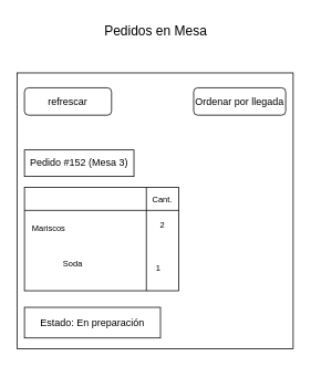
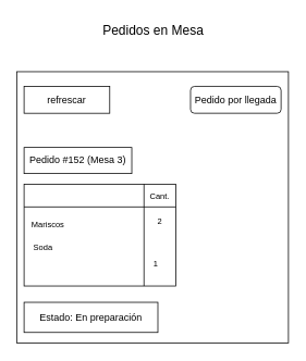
  <mxCell id="0" />
  <mxCell id="1" parent="0" />
  <mxCell id="2" value="" style="whiteSpace=wrap;html=1;aspect=fixed;" vertex="1" parent="1"><mxGeometry x="20" y="87" width="333" height="333" as="geometry" /></mxCell>
  <mxCell id="3" value="Pedidos en Mesa" style="text;html=1;align=center;verticalAlign=middle;resizable=0;points=[];autosize=1;strokeColor=none;fillColor=none;fontSize=16;" vertex="1" parent="1"><mxGeometry x="110.5" y="20" width="152" height="31" as="geometry" /></mxCell>
- <mxCell id="4" value="refrescar" style="rounded=1;whiteSpace=wrap;html=1;" vertex="1" parent="1"><mxGeometry x="29" y="105" width="105" height="33" as="geometry" /></mxCell>
- <mxCell id="5" value="Ordenar por llegada" style="rounded=1;whiteSpace=wrap;html=1;" vertex="1" parent="1"><mxGeometry x="233" y="105" width="111" height="33" as="geometry" /></mxCell>
+ <mxCell id="4" value="refrescar" style="whiteSpace=wrap;html=1;rounded=0;" vertex="1" parent="1"><mxGeometry x="29" y="105" width="105" height="33" as="geometry" /></mxCell>
+ <mxCell id="5" value="Pedido por llegada" style="rounded=1;whiteSpace=wrap;html=1;" vertex="1" parent="1"><mxGeometry x="233" y="105" width="111" height="33" as="geometry" /></mxCell>
  <mxCell id="6" value="Pedido #152 (Mesa 3)" style="whiteSpace=wrap;html=1;" vertex="1" parent="1"><mxGeometry x="29" y="180" width="132" height="32" as="geometry" /></mxCell>
  <mxCell id="7" value="" style="shape=internalStorage;whiteSpace=wrap;html=1;backgroundOutline=1;dx=147;dy=28;" vertex="1" parent="1"><mxGeometry x="29" y="225" width="186" height="125" as="geometry" /></mxCell>
  <mxCell id="8" value="Cant.&lt;span style=&quot;color: rgba(0, 0, 0, 0); font-family: monospace; font-size: 0px; text-align: start;&quot;&gt;%3CmxGraphModel%3E%3Croot%3E%3CmxCell%20id%3D%220%22%2F%3E%3CmxCell%20id%3D%221%22%20parent%3D%220%22%2F%3E%3CmxCell%20id%3D%222%22%20value%3D%22Producto%22%20style%3D%22text%3Bhtml%3D1%3Balign%3Dcenter%3BverticalAlign%3Dmiddle%3Bresizable%3D0%3Bpoints%3D%5B%5D%3Bautosize%3D1%3BstrokeColor%3Dnone%3BfillColor%3Dnone%3BfontSize%3D10%3B%22%20vertex%3D%221%22%20parent%3D%221%22%3E%3CmxGeometry%20x%3D%22-139%22%20y%3D%22-85%22%20width%3D%2258%22%20height%3D%2224%22%20as%3D%22geometry%22%2F%3E%3C%2FmxCell%3E%3C%2Froot%3E%3C%2FmxGraphModel%3E&lt;/span&gt;&lt;span style=&quot;color: rgba(0, 0, 0, 0); font-family: monospace; font-size: 0px; text-align: start;&quot;&gt;%3CmxGraphModel%3E%3Croot%3E%3CmxCell%20id%3D%220%22%2F%3E%3CmxCell%20id%3D%221%22%20parent%3D%220%22%2F%3E%3CmxCell%20id%3D%222%22%20value%3D%22Producto%22%20style%3D%22text%3Bhtml%3D1%3Balign%3Dcenter%3BverticalAlign%3Dmiddle%3Bresizable%3D0%3Bpoints%3D%5B%5D%3Bautosize%3D1%3BstrokeColor%3Dnone%3BfillColor%3Dnone%3BfontSize%3D10%3B%22%20vertex%3D%221%22%20parent%3D%221%22%3E%3CmxGeometry%20x%3D%22-139%22%20y%3D%22-85%22%20width%3D%2258%22%20height%3D%2224%22%20as%3D%22geometry%22%2F%3E%3C%2FmxCell%3E%3C%2Froot%3E%3C%2FmxGraphModel%3E&lt;/span&gt;" style="text;html=1;align=center;verticalAlign=middle;resizable=0;points=[];autosize=1;strokeColor=none;fillColor=none;fontSize=10;" vertex="1" parent="1"><mxGeometry x="174" y="228" width="42" height="24" as="geometry" /></mxCell>
  <mxCell id="9" value="2" style="text;html=1;align=center;verticalAlign=middle;resizable=0;points=[];autosize=1;strokeColor=none;fillColor=none;fontSize=10;" vertex="1" parent="1"><mxGeometry x="183" y="259" width="24" height="24" as="geometry" /></mxCell>
  <mxCell id="10" value="1" style="text;html=1;align=center;verticalAlign=middle;resizable=0;points=[];autosize=1;strokeColor=none;fillColor=none;fontSize=10;" vertex="1" parent="1"><mxGeometry x="178" y="310" width="24" height="24" as="geometry" /></mxCell>
  <mxCell id="11" value="Mariscos&lt;span style=&quot;color: rgba(0, 0, 0, 0); font-family: monospace; font-size: 0px; text-align: start;&quot;&gt;%3CmxGraphModel%3E%3Croot%3E%3CmxCell%20id%3D%220%22%2F%3E%3CmxCell%20id%3D%221%22%20parent%3D%220%22%2F%3E%3CmxCell%20id%3D%222%22%20value%3D%22Producto%22%20style%3D%22text%3Bhtml%3D1%3Balign%3Dcenter%3BverticalAlign%3Dmiddle%3Bresizable%3D0%3Bpoints%3D%5B%5D%3Bautosize%3D1%3BstrokeColor%3Dnone%3BfillColor%3Dnone%3BfontSize%3D10%3B%22%20vertex%3D%221%22%20parent%3D%221%22%3E%3CmxGeometry%20x%3D%22-139%22%20y%3D%22-85%22%20width%3D%2258%22%20height%3D%2224%22%20as%3D%22geometry%22%2F%3E%3C%2FmxCell%3E%3C%2Froot%3E%3C%2FmxGraphModel%3E&lt;/span&gt;&lt;span style=&quot;color: rgba(0, 0, 0, 0); font-family: monospace; font-size: 0px; text-align: start;&quot;&gt;%3CmxGraphModel%3E%3Croot%3E%3CmxCell%20id%3D%220%22%2F%3E%3CmxCell%20id%3D%221%22%20parent%3D%220%22%2F%3E%3CmxCell%20id%3D%222%22%20value%3D%22Producto%22%20style%3D%22text%3Bhtml%3D1%3Balign%3Dcenter%3BverticalAlign%3Dmiddle%3Bresizable%3D0%3Bpoints%3D%5B%5D%3Bautosize%3D1%3BstrokeColor%3Dnone%3BfillColor%3Dnone%3BfontSize%3D10%3B%22%20vertex%3D%221%22%20parent%3D%221%22%3E%3CmxGeometry%20x%3D%22-139%22%20y%3D%22-85%22%20width%3D%2258%22%20height%3D%2224%22%20as%3D%22geometry%22%2F%3E%3C%2FmxCell%3E%3C%2Froot%3E%3C%2FmxGraphModel%3E&lt;/span&gt;" style="text;html=1;align=center;verticalAlign=middle;resizable=0;points=[];autosize=1;strokeColor=none;fillColor=none;fontSize=10;" vertex="1" parent="1"><mxGeometry x="29" y="262" width="58" height="24" as="geometry" /></mxCell>
- <mxCell id="12" value="Soda" style="text;html=1;align=center;verticalAlign=middle;resizable=0;points=[];autosize=1;strokeColor=none;fillColor=none;fontSize=10;" vertex="1" parent="1"><mxGeometry x="66" y="305" width="41" height="24" as="geometry" /></mxCell>
+ <mxCell id="12" value="Soda" style="text;html=1;align=center;verticalAlign=middle;resizable=0;points=[];autosize=1;strokeColor=none;fillColor=none;fontSize=10;" vertex="1" parent="1"><mxGeometry x="31" y="290" width="41" height="24" as="geometry" /></mxCell>
  <mxCell id="13" value="Estado: En preparación" style="whiteSpace=wrap;html=1;" vertex="1" parent="1"><mxGeometry x="29" y="370" width="164" height="37" as="geometry" /></mxCell>
